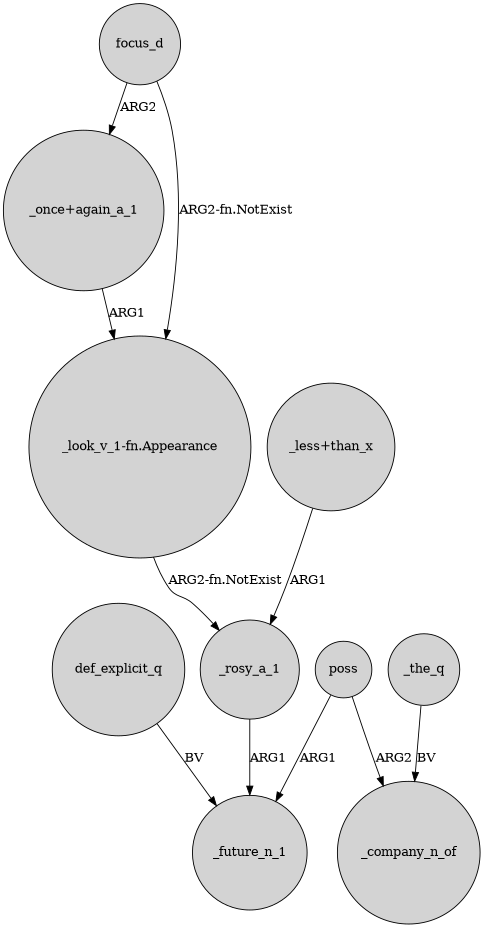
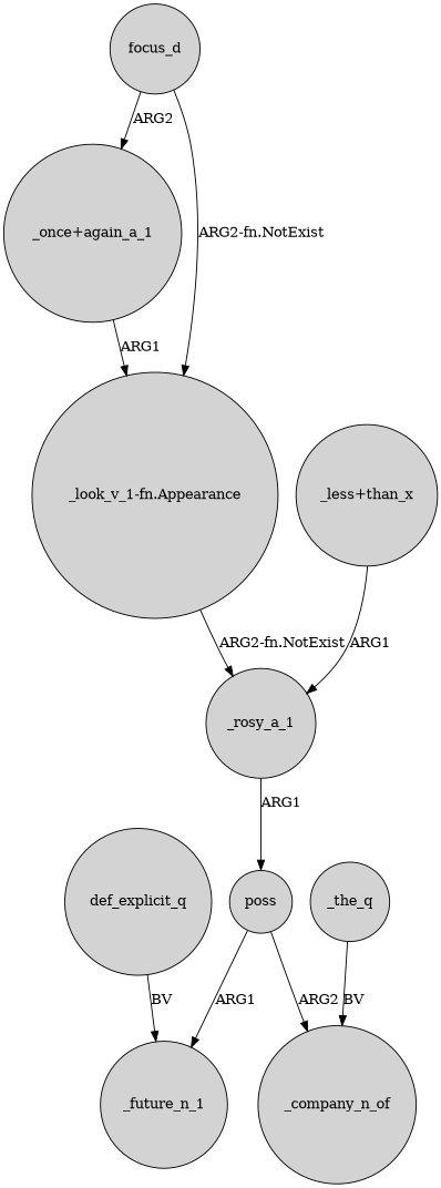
  digraph {
    node [shape=circle style=filled]
    def_explicit_q
    _future_n_1
    "_once+again_a_1"
    "_look_v_1-fn.Appearance"
    _rosy_a_1
    poss
    _company_n_of
    _the_q
    "_less+than_x"
    focus_d
    def_explicit_q -> _future_n_1 [label=BV]
    "_once+again_a_1" -> "_look_v_1-fn.Appearance" [label=ARG1]
    "_look_v_1-fn.Appearance" -> _rosy_a_1 [label="ARG2-fn.NotExist"]
-   _rosy_a_1 -> _future_n_1 [label=ARG1]
+   _rosy_a_1 -> poss [label=ARG1]
    poss -> _future_n_1 [label=ARG1]
    poss -> _company_n_of [label=ARG2]
    _the_q -> _company_n_of [label=BV]
    "_less+than_x" -> _rosy_a_1 [label=ARG1]
    focus_d -> "_once+again_a_1" [label=ARG2]
    focus_d -> "_look_v_1-fn.Appearance" [label="ARG2-fn.NotExist"]
  }
